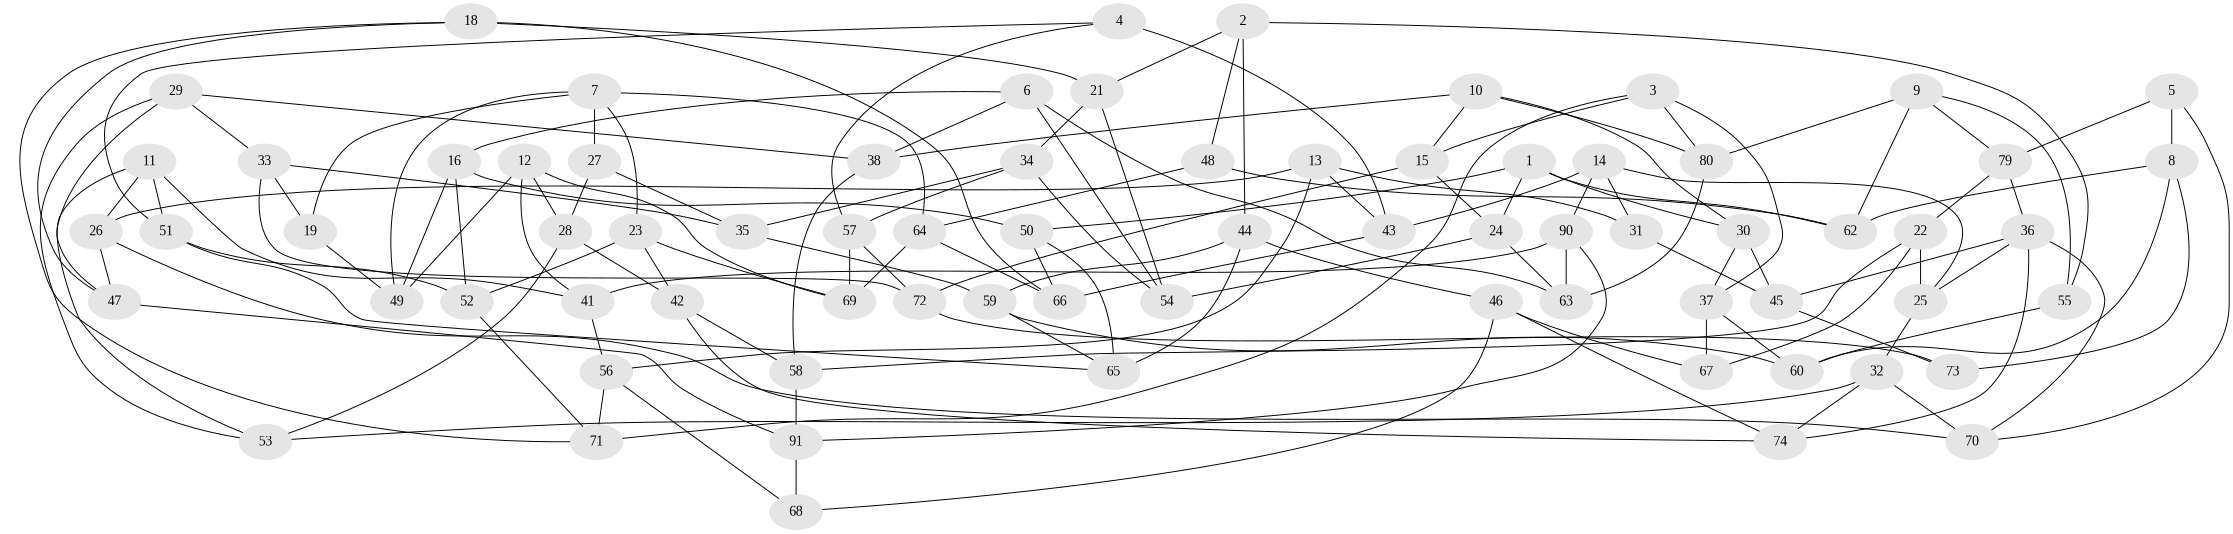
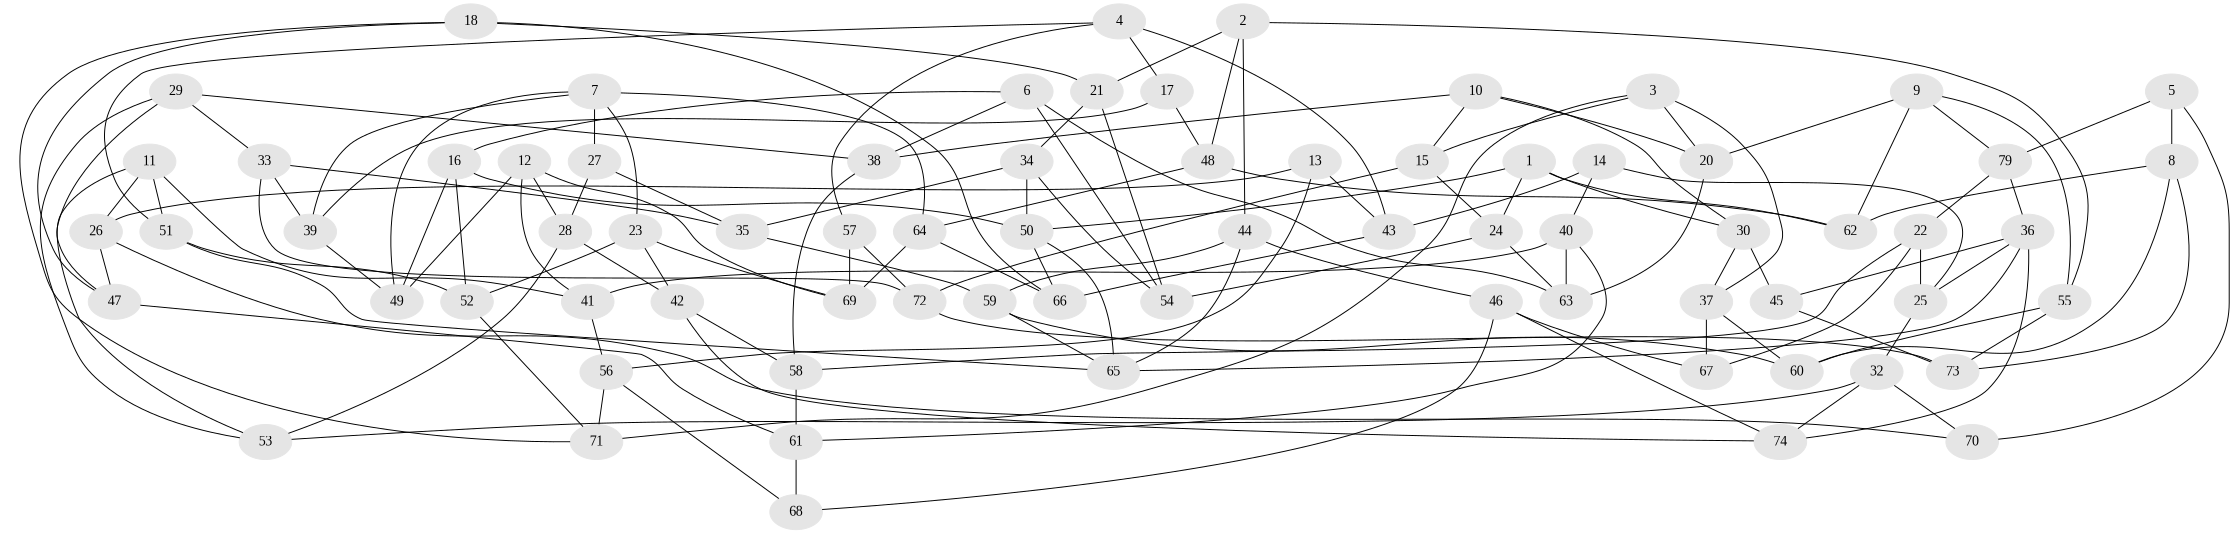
  graph {
    fontname="Liberation Serif"
    node [color=gray90 fontname="Liberation Serif" style=filled]
    edge [fontname="Liberation Serif"]
    1
    24
    30
    50
    62
    54
    63
    37
    45
    66
    65
    2
    21
    44
    48
    55
    34
    59
    46
    64
    60
    73
    3
    15
-   20 [label=80]
+   20
    71
    72
    67
    4
+   17
    43
    51
    57
-   39 [label=19]
+   39
    52
    69
    5
    8
    n39 [label=79]
    70
    22
    36
    25
    32
    6
    16
    38
    49
    58
    7
    23
    27
    42
    28
    35
    9
    10
    11
    26
    41
    53
    47
    56
    12
    13
-   31
    68
    14
-   40 [label=90]
-   61 [label=91]
+   40
+   61
    18
    74
    29
    33
    1 -- 24
    1 -- 30
    1 -- 50
    1 -- 62
    24 -- 54
    24 -- 63
    30 -- 37
    30 -- 45
    50 -- 66
    50 -- 65
    37 -- 60
    37 -- 67
    45 -- 73
    2 -- 21
    2 -- 44
    2 -- 48
    2 -- 55
    21 -- 54
    21 -- 34
    44 -- 65
    44 -- 59
    44 -- 46
    48 -- 62
    48 -- 64
    55 -- 60
+   55 -- 73
    34 -- 54
-   34 -- 57
+   34 -- 50
    34 -- 35
    59 -- 65
    59 -- 60
    46 -- 67
    46 -- 68
    46 -- 74
    64 -- 66
    64 -- 69
    3 -- 37
    3 -- 15
    3 -- 20
    3 -- 71
    15 -- 24
    15 -- 72
    20 -- 63
    72 -- 73
+   4 -- 17
    4 -- 43
    4 -- 51
    4 -- 57
+   17 -- 48
+   17 -- 39
    43 -- 66
    51 -- 65
    51 -- 52
    57 -- 72
    57 -- 69
    39 -- 49
    52 -- 71
    5 -- 8
    5 -- n39
    5 -- 70
    8 -- 62
    8 -- 60
    8 -- 73
    n39 -- 22
    n39 -- 36
    22 -- 67
    22 -- 25
    22 -- 58
    36 -- 45
-   36 -- 70
+   36 -- 65
    36 -- 25
    36 -- 74
    25 -- 32
    32 -- 70
    32 -- 53
    32 -- 74
    6 -- 54
    6 -- 63
    6 -- 16
    6 -- 38
    16 -- 50
    16 -- 52
    16 -- 49
    38 -- 58
    58 -- 61
    7 -- 64
    7 -- 39
    7 -- 49
    7 -- 23
    7 -- 27
    23 -- 52
    23 -- 69
    23 -- 42
    27 -- 28
    27 -- 35
    42 -- 58
    42 -- 74
    28 -- 42
    28 -- 53
    35 -- 59
    9 -- 62
    9 -- 55
    9 -- 20
    9 -- n39
    10 -- 30
    10 -- 15
    10 -- 20
    10 -- 38
    11 -- 51
    11 -- 26
    11 -- 41
    11 -- 53
    26 -- 70
    26 -- 47
    41 -- 56
    47 -- 61
    56 -- 71
    56 -- 68
    12 -- 69
    12 -- 49
    12 -- 28
    12 -- 41
    13 -- 43
    13 -- 26
    13 -- 56
-   13 -- 31
-   31 -- 45
    14 -- 43
    14 -- 25
-   14 -- 31
    14 -- 40
    40 -- 63
    40 -- 41
    40 -- 61
    61 -- 68
    18 -- 66
    18 -- 21
    18 -- 71
    18 -- 47
    29 -- 38
    29 -- 53
    29 -- 47
    29 -- 33
    33 -- 72
    33 -- 39
    33 -- 35
  }
